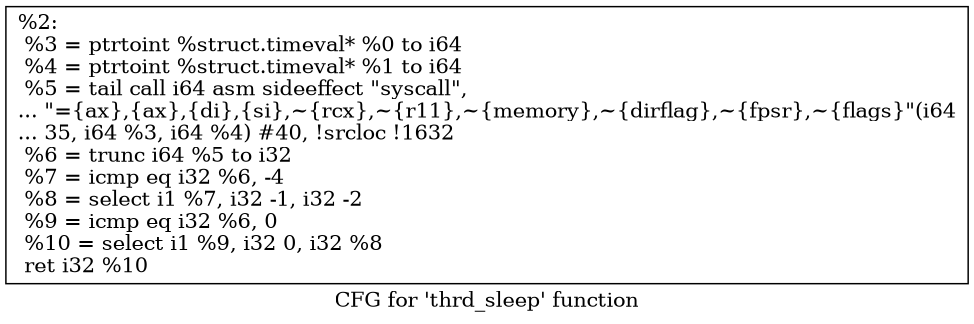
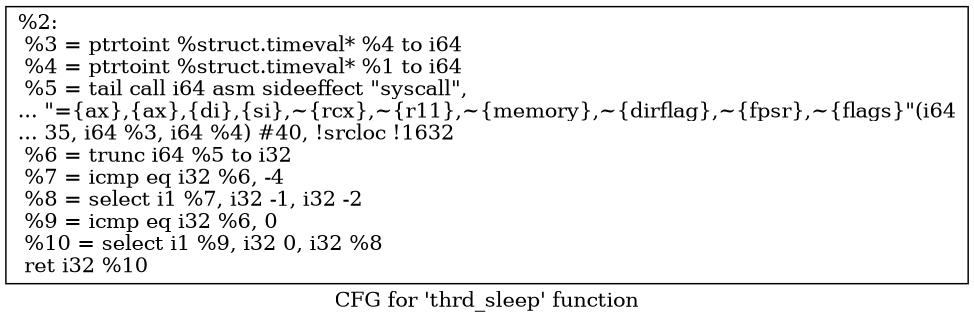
  digraph {
    label="CFG for 'thrd_sleep' function"
    fontname="DejaVu Serif"
-   n1 [label="{%2:\l  %3 = ptrtoint %struct.timeval* %0 to i64\l  %4 = ptrtoint %struct.timeval* %1 to i64\l  %5 = tail call i64 asm sideeffect \"syscall\",\l... \"=\{ax\},\{ax\},\{di\},\{si\},~\{rcx\},~\{r11\},~\{memory\},~\{dirflag\},~\{fpsr\},~\{flags\}\"(i64\l... 35, i64 %3, i64 %4) #40, !srcloc !1632\l  %6 = trunc i64 %5 to i32\l  %7 = icmp eq i32 %6, -4\l  %8 = select i1 %7, i32 -1, i32 -2\l  %9 = icmp eq i32 %6, 0\l  %10 = select i1 %9, i32 0, i32 %8\l  ret i32 %10\l}" shape=record fontname="DejaVu Serif"]
+   n1 [label="{%2:\l  %3 = ptrtoint %struct.timeval* %4 to i64\l  %4 = ptrtoint %struct.timeval* %1 to i64\l  %5 = tail call i64 asm sideeffect \"syscall\",\l... \"=\{ax\},\{ax\},\{di\},\{si\},~\{rcx\},~\{r11\},~\{memory\},~\{dirflag\},~\{fpsr\},~\{flags\}\"(i64\l... 35, i64 %3, i64 %4) #40, !srcloc !1632\l  %6 = trunc i64 %5 to i32\l  %7 = icmp eq i32 %6, -4\l  %8 = select i1 %7, i32 -1, i32 -2\l  %9 = icmp eq i32 %6, 0\l  %10 = select i1 %9, i32 0, i32 %8\l  ret i32 %10\l}" shape=record fontname="DejaVu Serif"]
  }
